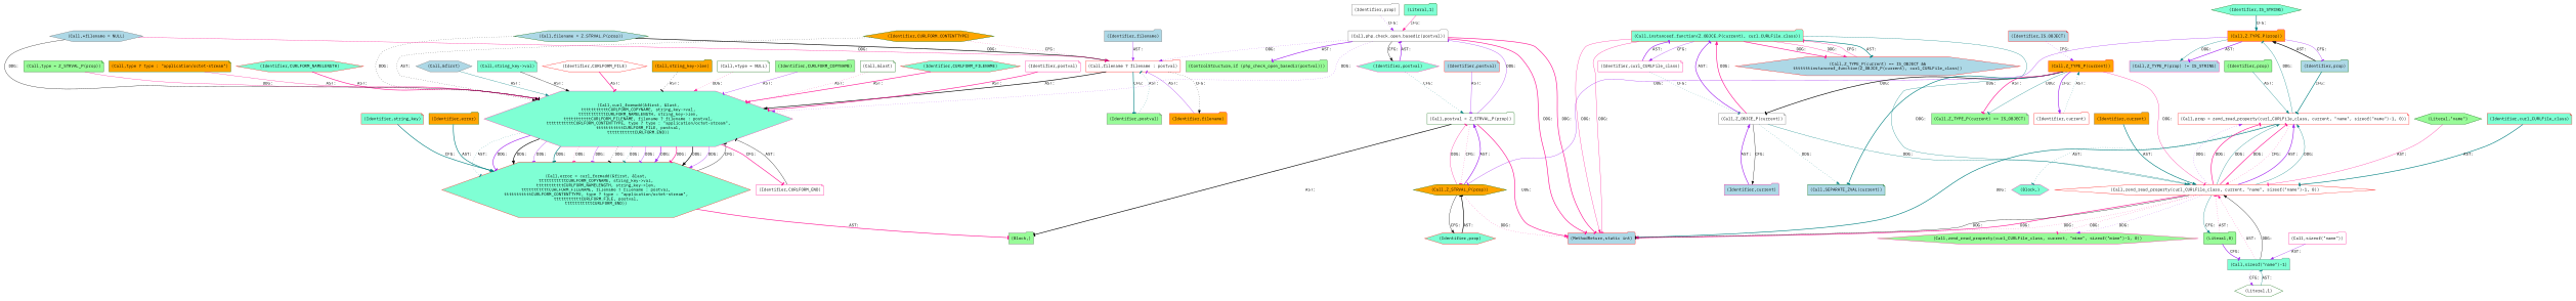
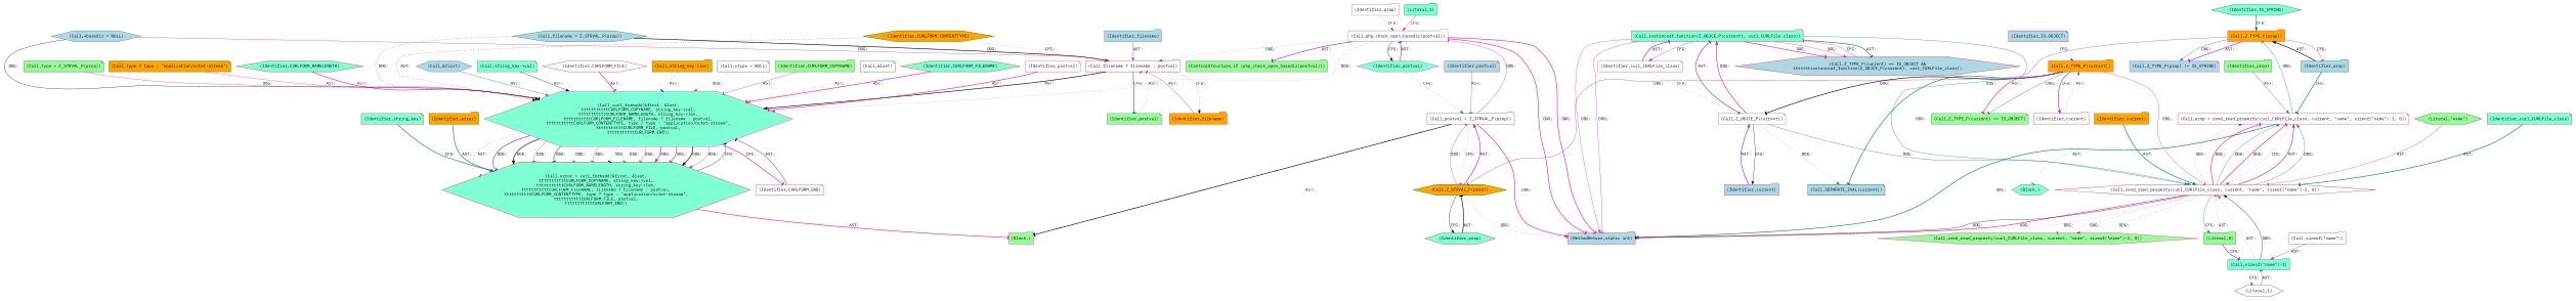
  digraph {
    fontname="IBM Plex Mono"
    node [color=red fillcolor=white fontname="IBM Plex Mono" shape=folder style=filled]
    edge [arrowhead=tee color=deeppink fontname="IBM Plex Mono" style=bold]
    n1 [color=gray40 label="(Call,php_check_open_basedir(postval))"]
    n2 [color=deeppink fillcolor=aquamarine label="(Call,curl_formadd(&first, &last,\n\t\t\t\t\t\t\t\t\t\t\tCURLFORM_COPYNAME, string_key->val,\n\t\t\t\t\t\t\t\t\t\t\tCURLFORM_NAMELENGTH, string_key->len,\n\t\t\t\t\t\t\t\t\t\t\tCURLFORM_FILENAME, filename ? filename : postval,\n\t\t\t\t\t\t\t\t\t\t\tCURLFORM_CONTENTTYPE, type ? type : \"application/octet-stream\",\n\t\t\t\t\t\t\t\t\t\t\tCURLFORM_FILE, postval,\n\t\t\t\t\t\t\t\t\t\t\tCURLFORM_END))" shape=hexagon]
    n3 [label="(Call,filename ? filename : postval)"]
    n4 [color=gray40 fillcolor=palegreen label="(ControlStructure,if (php_check_open_basedir(postval)))"]
    n5 [color=deeppink fillcolor=aquamarine label="(Identifier,postval)" shape=hexagon]
    n6 [fillcolor=lightblue label="(MethodReturn,static int)"]
    n7 [fillcolor=aquamarine label="(Call,error = curl_formadd(&first, &last,\n\t\t\t\t\t\t\t\t\t\t\tCURLFORM_COPYNAME, string_key->val,\n\t\t\t\t\t\t\t\t\t\t\tCURLFORM_NAMELENGTH, string_key->len,\n\t\t\t\t\t\t\t\t\t\t\tCURLFORM_FILENAME, filename ? filename : postval,\n\t\t\t\t\t\t\t\t\t\t\tCURLFORM_CONTENTTYPE, type ? type : \"application/octet-stream\",\n\t\t\t\t\t\t\t\t\t\t\tCURLFORM_FILE, postval,\n\t\t\t\t\t\t\t\t\t\t\tCURLFORM_END))" shape=hexagon]
    n8 [color=deeppink label="(Identifier,CURLFORM_END)" shape=note]
    n9 [fillcolor=orange label="(Identifier,filename)"]
    n10 [color=gray40 fillcolor=palegreen label="(Identifier,postval)" shape=note]
    n11 [color=darkgreen label="(Call,postval = Z_STRVAL_P(prop))"]
    n12 [color=darkgreen fillcolor=orange label="(Call,Z_STRVAL_P(prop))" shape=hexagon]
    n13 [color=gray40 fillcolor=palegreen label="(Block,)"]
    n14 [fillcolor=aquamarine label="(Identifier,prop)" shape=hexagon]
    n15 [color=deeppink fillcolor=orange label="(Call,Z_TYPE_P(prop))"]
    n16 [color=deeppink fillcolor=lightblue label="(Call,Z_TYPE_P(prop) != IS_STRING)" shape=note]
    n17 [color=darkgreen fillcolor=lightblue label="(Identifier,prop)"]
    n18 [label="(Call,prop = zend_read_property(curl_CURLFile_class, current, \"name\", sizeof(\"name\")-1, 0))" shape=note]
    n19 [label="(Call,zend_read_property(curl_CURLFile_class, current, \"name\", sizeof(\"name\")-1, 0))" shape=hexagon]
    n20 [color=deeppink fillcolor=aquamarine label="(Block,)" shape=hexagon]
    n21 [color=deeppink fillcolor=palegreen label="(Call,zend_read_property(curl_CURLFile_class, current, \"mime\", sizeof(\"mime\")-1, 0))" shape=hexagon]
    n22 [color=darkgreen fillcolor=palegreen label="(Literal,0)"]
    n23 [color=gray40 fillcolor=aquamarine label="(Call,sizeof(\"name\")-1)"]
    n24 [fillcolor=aquamarine label="(Call,instanceof_function(Z_OBJCE_P(current), curl_CURLFile_class))"]
    n25 [fillcolor=lightblue label="(Call,Z_TYPE_P(current) == IS_OBJECT &&\n\t\t\t\t\t\t\tinstanceof_function(Z_OBJCE_P(current), curl_CURLFile_class))" shape=hexagon]
    n26 [color=deeppink label="(Identifier,curl_CURLFile_class)" shape=note]
    n27 [color=gray40 label="(Call,Z_OBJCE_P(current))" shape=note]
    n28 [color=deeppink fillcolor=lightblue label="(Identifier,current)"]
    n29 [color=darkgreen fillcolor=lightblue label="(Call,SEPARATE_ZVAL(current))" shape=note]
    n30 [fillcolor=orange label="(Call,Z_TYPE_P(current))"]
    n31 [color=gray40 fillcolor=palegreen label="(Call,Z_TYPE_P(current) == IS_OBJECT)" shape=note]
    n32 [label="(Identifier,current)"]
    n33 [color=darkgreen label="(Literal,1)" shape=hexagon]
    n34 [color=darkgreen fillcolor=palegreen label="(Literal,\"name\")" shape=hexagon]
    n35 [fillcolor=aquamarine label="(Identifier,string_key)" shape=note]
    n36 [fillcolor=aquamarine label="(Identifier,curl_CURLFile_class)" shape=note]
    n37 [color=darkgreen fillcolor=palegreen label="(Call,type = Z_STRVAL_P(prop))" shape=note]
    n38 [color=darkgreen fillcolor=aquamarine label="(Literal,1)"]
    n39 [color=darkgreen fillcolor=palegreen label="(Identifier,prop)"]
    n40 [fillcolor=lightblue label="(Identifier,postval)" shape=note]
    n41 [color=darkgreen fillcolor=orange label="(Call,type ? type : \"application/octet-stream\")" shape=note]
    n42 [fillcolor=aquamarine label="(Identifier,CURLFORM_NAMELENGTH)" shape=hexagon]
    n43 [color=darkgreen fillcolor=orange label="(Identifier,error)"]
    n44 [color=darkgreen label="(Call,*type = NULL)" shape=note]
    n45 [color=gray40 fillcolor=lightblue label="(Identifier,filename)"]
    n46 [color=gray40 label="(Identifier,prop)"]
    n47 [color=gray40 fillcolor=palegreen label="(Identifier,CURLFORM_COPYNAME)"]
    n48 [color=gray40 fillcolor=orange label="(Identifier,current)"]
    n49 [color=deeppink label="(Call,sizeof(\"name\"))"]
    n50 [color=darkgreen label="(Call,&last)" shape=note]
    n51 [fillcolor=lightblue label="(Identifier,IS_OBJECT)" shape=note]
    n52 [color=darkgreen fillcolor=aquamarine label="(Identifier,IS_STRING)" shape=hexagon]
    n53 [fillcolor=aquamarine label="(Identifier,CURLFORM_FILENAME)" shape=hexagon]
    n54 [color=deeppink label="(Identifier,postval)" shape=note]
    n55 [color=darkgreen fillcolor=lightblue label="(Call,filename = Z_STRVAL_P(prop))" shape=hexagon]
    n56 [color=darkgreen fillcolor=orange label="(Identifier,CURLFORM_CONTENTTYPE)" shape=hexagon]
-   n57 [color=gray40 fillcolor=lightblue label="(Call,*filename = NULL)" shape=hexagon]
+   n57 [color=gray40 fillcolor=lightblue label="(Call,*basedir = NULL)" shape=hexagon]
    n58 [color=gray40 fillcolor=lightblue label="(Call,&first)" shape=hexagon]
    n59 [color=gray40 fillcolor=aquamarine label="(Call,string_key->val)" shape=note]
    n60 [label="(Identifier,CURLFORM_FILE)" shape=hexagon]
    n61 [color=darkgreen fillcolor=orange label="(Call,string_key->len)"]
    n1 -> n2 [arrowhead=normal color=purple label="DDG: " style=dotted]
    n1 -> n3 [arrowhead=normal color=purple label="DDG: " style=dotted]
    n1 -> n4 [color=purple label="AST: "]
    n1 -> n5 [arrowhead=normal color=black label="CFG: " style=solid]
    n1 -> n6 [label="DDG: "]
    n1 -> n6 [label="DDG: "]
    n2 -> n7 [color=teal label="AST: " style=dotted]
    n2 -> n7 [color=purple label="DDG: "]
    n2 -> n7 [arrowhead=normal color=black label="DDG: "]
    n2 -> n7 [color=purple label="DDG: " style=solid]
    n2 -> n7 [color=teal label="DDG: "]
    n2 -> n7 [label="DDG: " style=dotted]
    n2 -> n7 [color=purple label="DDG: " style=solid]
    n2 -> n7 [color=black label="DDG: " style=dotted]
    n2 -> n7 [color=teal label="DDG: " style=dotted]
    n2 -> n7 [color=purple label="DDG: " style=solid]
    n2 -> n7 [arrowhead=normal color=purple label="DDG: "]
    n2 -> n7 [label="DDG: "]
    n2 -> n7 [arrowhead=normal color=black label="DDG: "]
    n2 -> n7 [arrowhead=normal color=purple label="DDG: " style=solid]
    n2 -> n8 [label="CFG: "]
    n3 -> n2 [arrowhead=normal color=black label="AST: "]
    n3 -> n9 [arrowhead=normal color=black label="CFG: " style=dotted]
    n3 -> n10 [color=teal label="CFG: "]
    n5 -> n1 [color=purple label="AST: "]
    n5 -> n11 [arrowhead=normal color=teal label="CFG: " style=dotted]
    n7 -> n2 [color=black label="CFG: " style=solid]
    n7 -> n13 [label="AST: "]
    n8 -> n2 [color=black label="AST: " style=solid]
    n9 -> n3 [color=purple label="AST: " style=solid]
    n10 -> n3 [color=teal label="AST: " style=dotted]
    n11 -> n1 [color=purple label="DDG: " style=solid]
    n11 -> n6 [arrowhead=normal label="DDG: "]
    n11 -> n12 [label="CFG: " style=dotted]
    n11 -> n13 [color=black label="AST: "]
    n12 -> n6 [label="DDG: " style=dotted]
    n12 -> n11 [arrowhead=normal color=purple label="AST: "]
    n12 -> n11 [label="DDG: " style=solid]
    n12 -> n14 [arrowhead=normal color=black label="CFG: " style=solid]
    n14 -> n12 [color=black label="AST: "]
    n15 -> n12 [color=purple label="DDG: " style=solid]
    n15 -> n16 [color=purple label="AST: "]
    n15 -> n16 [arrowhead=normal color=teal label="DDG: " style=solid]
    n15 -> n17 [color=purple label="CFG: " style=solid]
    n17 -> n15 [arrowhead=normal color=black label="AST: "]
    n17 -> n18 [color=teal label="CFG: "]
    n18 -> n6 [arrowhead=normal color=teal label="DDG: "]
    n18 -> n15 [color=teal label="DDG: " style=solid]
    n18 -> n19 [arrowhead=normal label="CFG: " style=dotted]
    n18 -> n20 [color=teal label="AST: " style=dotted]
    n19 -> n6 [arrowhead=normal label="DDG: "]
    n19 -> n6 [arrowhead=normal label="DDG: " style=dotted]
    n19 -> n6 [color=black label="DDG: " style=solid]
    n19 -> n18 [arrowhead=normal color=purple label="AST: "]
    n19 -> n18 [arrowhead=normal color=teal label="DDG: " style=solid]
    n19 -> n18 [arrowhead=normal color=purple label="DDG: " style=dotted]
    n19 -> n18 [label="DDG: "]
    n19 -> n18 [arrowhead=normal color=teal label="DDG: " style=solid]
    n19 -> n18 [label="DDG: "]
    n19 -> n21 [label="DDG: " style=dotted]
    n19 -> n21 [arrowhead=normal color=purple label="DDG: " style=dotted]
    n19 -> n22 [arrowhead=normal color=teal label="CFG: " style=solid]
    n22 -> n19 [label="AST: " style=dotted]
    n22 -> n23 [color=purple label="CFG: "]
    n23 -> n19 [arrowhead=normal label="AST: " style=dotted]
    n23 -> n19 [arrowhead=normal color=black label="DDG: " style=solid]
    n23 -> n33 [arrowhead=normal color=purple label="CFG: " style=dotted]
    n24 -> n6 [arrowhead=normal label="DDG: " style=solid]
    n24 -> n6 [label="DDG: " style=solid]
    n24 -> n19 [arrowhead=normal color=teal label="DDG: " style=solid]
    n24 -> n25 [color=teal label="AST: "]
    n24 -> n25 [label="DDG: "]
    n24 -> n25 [arrowhead=normal label="DDG: " style=solid]
    n24 -> n26 [arrowhead=normal color=purple label="CFG: " style=solid]
    n25 -> n24 [label="CFG: " style=solid]
    n26 -> n24 [color=purple label="AST: "]
    n26 -> n27 [color=teal label="CFG: " style=dotted]
    n27 -> n19 [arrowhead=normal color=teal label="DDG: " style=solid]
    n27 -> n24 [color=purple label="AST: "]
    n27 -> n24 [arrowhead=normal label="DDG: "]
    n27 -> n28 [arrowhead=normal color=black label="CFG: " style=solid]
    n27 -> n29 [arrowhead=normal color=teal label="DDG: " style=dotted]
    n28 -> n27 [arrowhead=normal color=purple label="AST: "]
    n30 -> n19 [label="DDG: " style=solid]
    n30 -> n27 [color=black label="DDG: "]
    n30 -> n29 [color=teal label="DDG: "]
    n30 -> n31 [label="AST: "]
    n30 -> n31 [color=teal label="DDG: " style=solid]
    n30 -> n32 [arrowhead=normal color=purple label="CFG: "]
    n32 -> n30 [arrowhead=normal color=teal label="AST: " style=dotted]
    n33 -> n23 [color=teal label="AST: " style=solid]
    n34 -> n19 [label="AST: " style=solid]
    n35 -> n7 [arrowhead=normal color=teal label="CFG: "]
    n36 -> n19 [color=teal label="AST: "]
    n37 -> n2 [label="DDG: " style=solid]
    n38 -> n1 [arrowhead=normal label="CFG: " style=solid]
    n39 -> n18 [arrowhead=normal color=teal label="AST: " style=solid]
    n40 -> n11 [color=purple label="AST: " style=solid]
    n41 -> n2 [arrowhead=normal label="AST: " style=solid]
    n42 -> n2 [arrowhead=normal label="AST: "]
    n43 -> n7 [arrowhead=normal color=teal label="AST: "]
    n44 -> n2 [arrowhead=normal label="DDG: " style=dotted]
    n45 -> n3 [arrowhead=normal color=purple label="AST: " style=solid]
    n46 -> n1 [arrowhead=normal color=purple label="CFG: " style=dotted]
    n47 -> n2 [color=purple label="AST: " style=solid]
    n48 -> n19 [arrowhead=normal color=teal label="AST: "]
    n49 -> n23 [arrowhead=normal color=purple label="AST: " style=solid]
    n50 -> n2 [arrowhead=normal label="AST: " style=dotted]
    n51 -> n30 [arrowhead=normal color=purple label="CFG: " style=dotted]
    n52 -> n15 [arrowhead=normal color=teal label="CFG: "]
    n53 -> n2 [label="AST: "]
    n54 -> n2 [label="AST: "]
    n55 -> n2 [arrowhead=normal color=black label="DDG: " style=dotted]
    n55 -> n3 [arrowhead=normal color=black label="DDG: "]
    n56 -> n2 [arrowhead=normal color=black label="AST: " style=dotted]
    n56 -> n3 [label="CFG: " style=dotted]
    n57 -> n2 [color=black label="DDG: " style=solid]
    n57 -> n3 [arrowhead=normal label="DDG: " style=solid]
    n58 -> n2 [arrowhead=normal color=teal label="AST: " style=solid]
    n59 -> n2 [arrowhead=normal color=black label="AST: " style=solid]
    n60 -> n2 [label="AST: "]
    n61 -> n2 [color=black label="AST: " style=dotted]
  }
